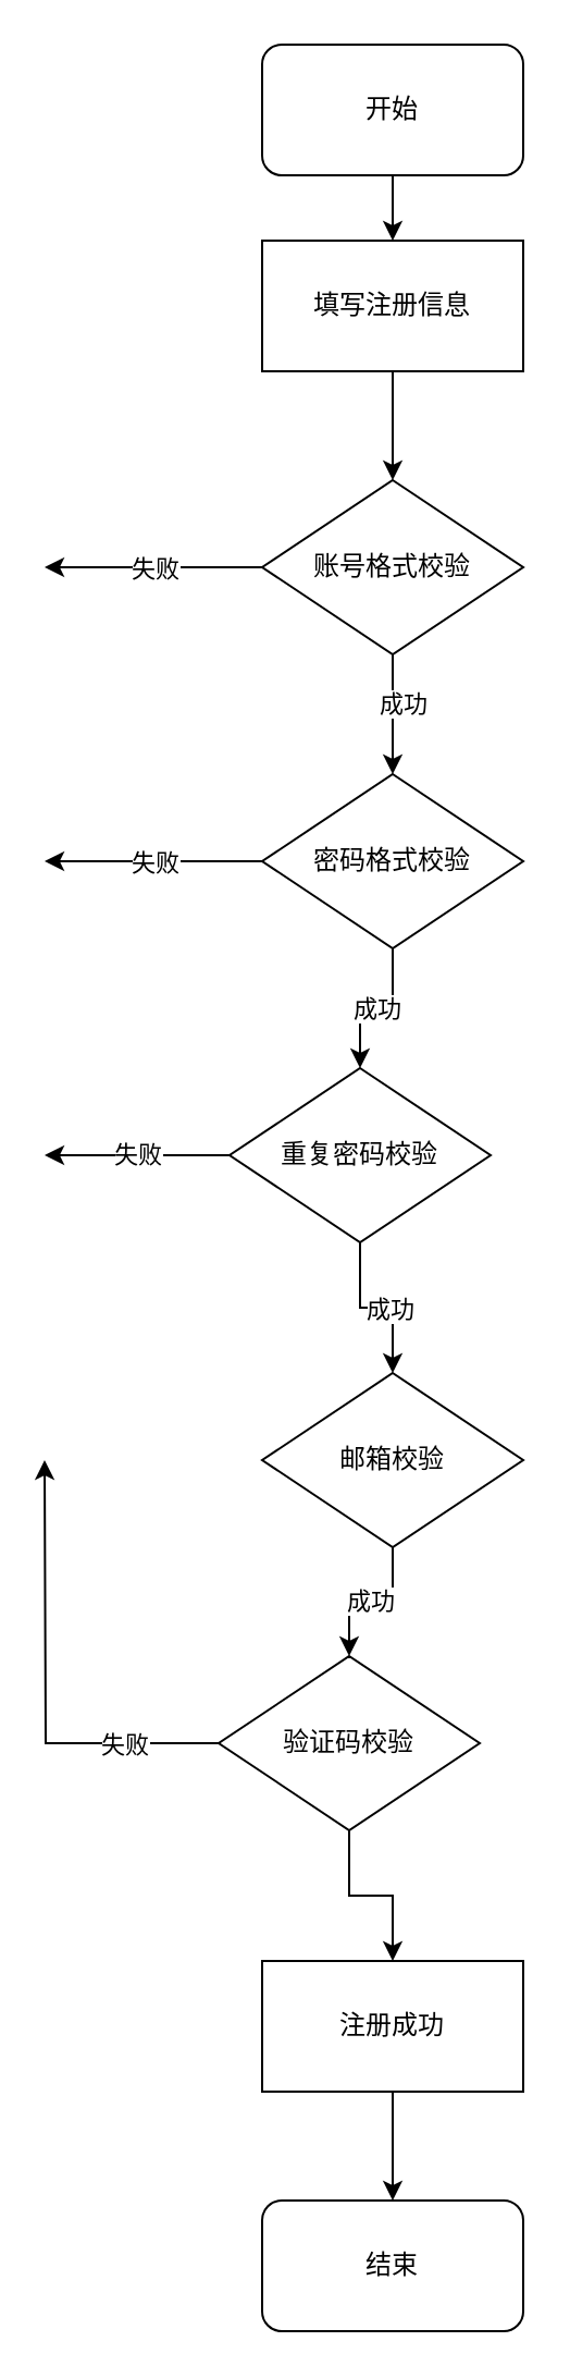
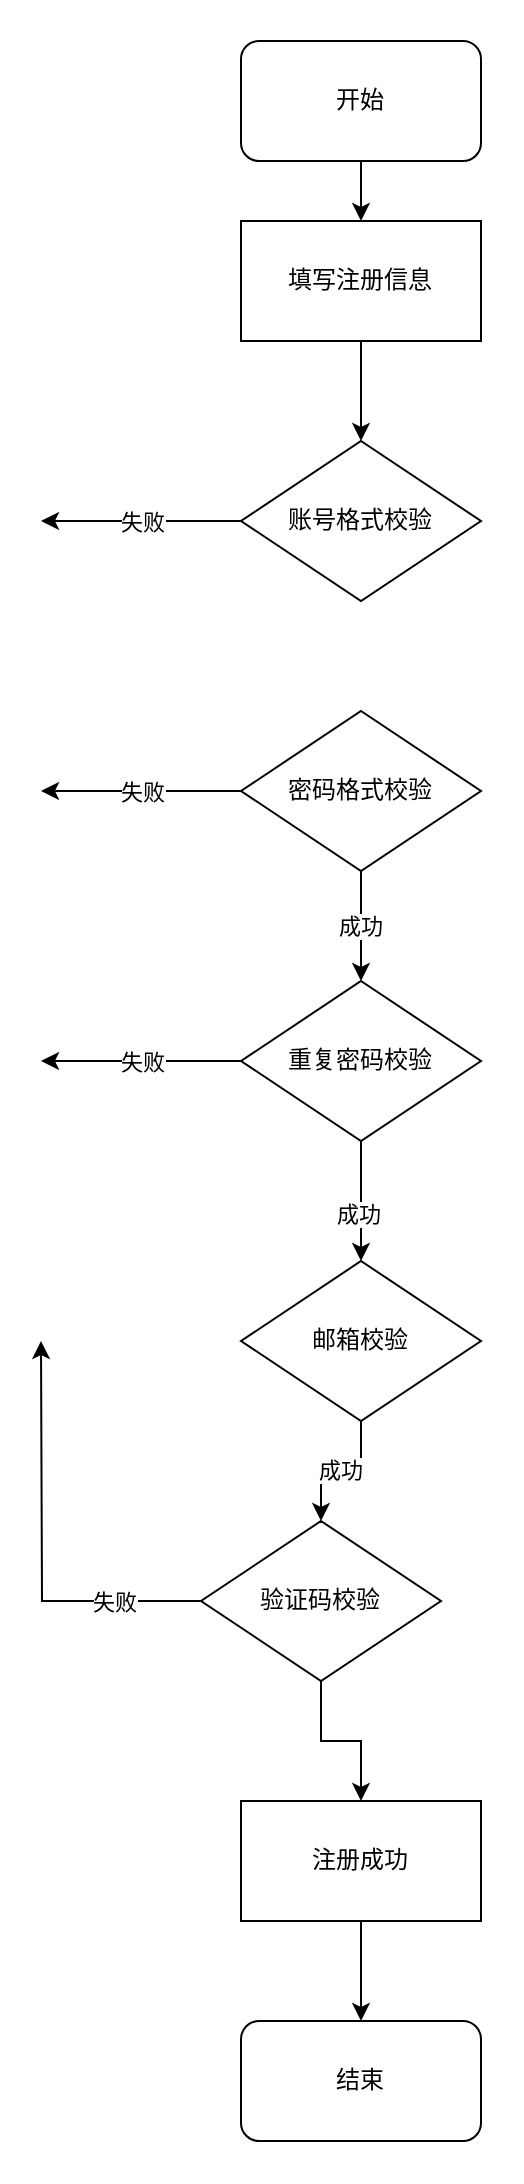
  <mxCell id="0" />
  <mxCell id="1" parent="0" />
  <mxCell id="2" value="" style="edgeStyle=orthogonalEdgeStyle;rounded=0;orthogonalLoop=1;jettySize=auto;html=1;" edge="1" parent="1" source="3" target="5"><mxGeometry relative="1" as="geometry" /></mxCell>
  <mxCell id="3" value="开始" style="rounded=1;whiteSpace=wrap;html=1;" vertex="1" parent="1"><mxGeometry x="120" y="20" width="120" height="60" as="geometry" /></mxCell>
  <mxCell id="4" value="" style="edgeStyle=orthogonalEdgeStyle;rounded=0;orthogonalLoop=1;jettySize=auto;html=1;" edge="1" parent="1" source="5" target="9"><mxGeometry relative="1" as="geometry" /></mxCell>
  <mxCell id="5" value="填写注册信息" style="rounded=0;whiteSpace=wrap;html=1;" vertex="1" parent="1"><mxGeometry x="120" y="110" width="120" height="60" as="geometry" /></mxCell>
- <mxCell id="6" value="" style="edgeStyle=orthogonalEdgeStyle;rounded=0;orthogonalLoop=1;jettySize=auto;html=1;" edge="1" parent="1" source="9" target="12"><mxGeometry relative="1" as="geometry" /></mxCell>
- <mxCell id="7" value="成功" style="edgeLabel;html=1;align=center;verticalAlign=middle;resizable=0;points=[];" vertex="1" connectable="0" parent="6"><mxGeometry x="-0.2" y="4" relative="1" as="geometry"><mxPoint as="offset" /></mxGeometry></mxCell>
  <mxCell id="8" value="失败" style="edgeStyle=orthogonalEdgeStyle;rounded=0;orthogonalLoop=1;jettySize=auto;html=1;" edge="1" parent="1" source="9"><mxGeometry relative="1" as="geometry"><mxPoint x="20" y="260" as="targetPoint" /></mxGeometry></mxCell>
  <mxCell id="9" value="账号格式校验" style="rhombus;whiteSpace=wrap;html=1;" vertex="1" parent="1"><mxGeometry x="120" y="220" width="120" height="80" as="geometry" /></mxCell>
  <mxCell id="10" value="成功" style="edgeStyle=orthogonalEdgeStyle;rounded=0;orthogonalLoop=1;jettySize=auto;html=1;" edge="1" parent="1" source="12" target="16"><mxGeometry relative="1" as="geometry" /></mxCell>
  <mxCell id="11" value="失败" style="edgeStyle=orthogonalEdgeStyle;rounded=0;orthogonalLoop=1;jettySize=auto;html=1;" edge="1" parent="1" source="12"><mxGeometry relative="1" as="geometry"><mxPoint x="20" y="395" as="targetPoint" /></mxGeometry></mxCell>
  <mxCell id="12" value="密码格式校验" style="rhombus;whiteSpace=wrap;html=1;" vertex="1" parent="1"><mxGeometry x="120" y="355" width="120" height="80" as="geometry" /></mxCell>
  <mxCell id="13" value="" style="edgeStyle=orthogonalEdgeStyle;rounded=0;orthogonalLoop=1;jettySize=auto;html=1;" edge="1" parent="1" source="16" target="18"><mxGeometry relative="1" as="geometry" /></mxCell>
  <mxCell id="14" value="成功" style="edgeLabel;html=1;align=center;verticalAlign=middle;resizable=0;points=[];" vertex="1" connectable="0" parent="13"><mxGeometry x="0.2" y="-2" relative="1" as="geometry"><mxPoint as="offset" /></mxGeometry></mxCell>
  <mxCell id="15" value="失败" style="edgeStyle=orthogonalEdgeStyle;rounded=0;orthogonalLoop=1;jettySize=auto;html=1;" edge="1" parent="1" source="16"><mxGeometry relative="1" as="geometry"><mxPoint x="20" y="530" as="targetPoint" /></mxGeometry></mxCell>
- <mxCell id="16" value="重复密码校验" style="rhombus;whiteSpace=wrap;html=1;" vertex="1" parent="1"><mxGeometry x="105" y="490" width="120" height="80" as="geometry" /></mxCell>
+ <mxCell id="16" value="重复密码校验" style="rhombus;whiteSpace=wrap;html=1;" vertex="1" parent="1"><mxGeometry x="120" y="490" width="120" height="80" as="geometry" /></mxCell>
  <mxCell id="17" value="成功" style="edgeStyle=orthogonalEdgeStyle;rounded=0;orthogonalLoop=1;jettySize=auto;html=1;" edge="1" parent="1" source="18" target="22"><mxGeometry relative="1" as="geometry" /></mxCell>
  <mxCell id="18" value="邮箱校验" style="rhombus;whiteSpace=wrap;html=1;" vertex="1" parent="1"><mxGeometry x="120" y="630" width="120" height="80" as="geometry" /></mxCell>
  <mxCell id="19" style="edgeStyle=orthogonalEdgeStyle;rounded=0;orthogonalLoop=1;jettySize=auto;html=1;" edge="1" parent="1" source="22"><mxGeometry relative="1" as="geometry"><mxPoint x="20" y="670" as="targetPoint" /></mxGeometry></mxCell>
  <mxCell id="20" value="失败" style="edgeLabel;html=1;align=center;verticalAlign=middle;resizable=0;points=[];" vertex="1" connectable="0" parent="19"><mxGeometry x="-0.583" relative="1" as="geometry"><mxPoint as="offset" /></mxGeometry></mxCell>
  <mxCell id="21" value="" style="edgeStyle=orthogonalEdgeStyle;rounded=0;orthogonalLoop=1;jettySize=auto;html=1;" edge="1" parent="1" source="22" target="24"><mxGeometry relative="1" as="geometry" /></mxCell>
  <mxCell id="22" value="验证码校验" style="rhombus;whiteSpace=wrap;html=1;" vertex="1" parent="1"><mxGeometry x="100" y="760" width="120" height="80" as="geometry" /></mxCell>
  <mxCell id="23" value="" style="edgeStyle=orthogonalEdgeStyle;rounded=0;orthogonalLoop=1;jettySize=auto;html=1;" edge="1" parent="1" source="24" target="25"><mxGeometry relative="1" as="geometry" /></mxCell>
  <mxCell id="24" value="注册成功" style="whiteSpace=wrap;html=1;" vertex="1" parent="1"><mxGeometry x="120" y="900" width="120" height="60" as="geometry" /></mxCell>
  <mxCell id="25" value="结束" style="rounded=1;whiteSpace=wrap;html=1;" vertex="1" parent="1"><mxGeometry x="120" y="1010" width="120" height="60" as="geometry" /></mxCell>
